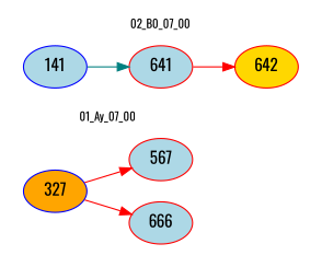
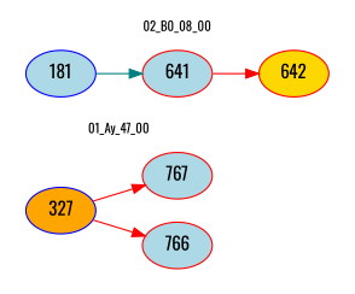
  digraph {
    fontname=Oswald
    rankdir=LR
    node [color=red fillcolor=lightblue fontname=Oswald style=filled]
    edge [color=red fontname=Oswald]
    n1 [color=blue fillcolor=orange label=327]
-   n2 [label=666]
-   n3 [label=567]
-   n4 [color=blue label=141]
+   n2 [label=766]
+   n3 [label=767]
+   n4 [color=blue label=181]
    n5 [label=641]
    n6 [fillcolor=gold label=642]
    subgraph cluster_1 {
      color=white
      fontsize=10
-     label="01_Ay_07_00"
+     label="01_Ay_47_00"
      n1
      n2
      n3
    }
    subgraph cluster_2 {
      color=white
      fontsize=10
-     label="02_B0_07_00"
+     label="02_B0_08_00"
      n4
      n5
      n6
    }
    n1 -> n2
    n1 -> n3
    n4 -> n5 [color=teal]
    n5 -> n6
  }
